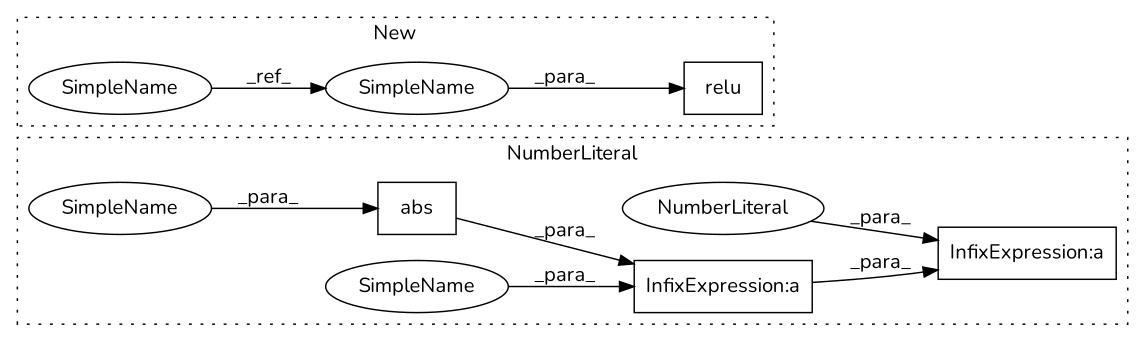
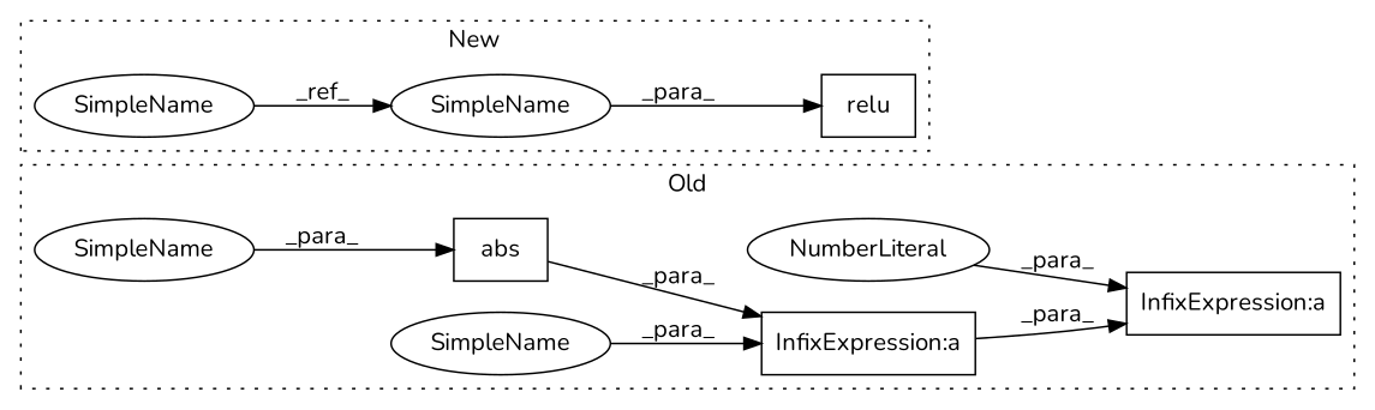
  digraph {
    rankdir=LR
    fontname=Nunito
    node [a=42 l=1 shape=ellipse fontname=Nunito]
    edge [fontname=Nunito]
    n1 [a=32 l="4,1" label=abs s="1964,1969" shape=box]
    n2 [a=27 l=3 label="InfixExpression:a" s=1961 shape=box]
    n3 [a=27 l=3 label="InfixExpression:a" s=1971 shape=box]
    n4 [a=34 l=3 label=NumberLiteral s=1974]
    n5 [label=SimpleName s=1968]
    n6 [label=SimpleName s=1960]
    n7 [a=32 l="5,1" label=relu s="1977,1983" shape=box]
    n8 [label=SimpleName s=1936]
    n9 [label=SimpleName s=1982]
    subgraph cluster_1 {
-     label=NumberLiteral
+     label=Old
      style=dotted
      n1
      n2
      n3
      n4
      n5
      n6
    }
    subgraph cluster_2 {
      label=New
      style=dotted
      n7
      n8
      n9
    }
    n1 -> n2 [label=_para_]
    n2 -> n3 [label=_para_]
    n4 -> n3 [label=_para_]
    n5 -> n1 [label=_para_]
    n6 -> n2 [label=_para_]
    n8 -> n9 [label=_ref_]
    n9 -> n7 [label=_para_]
  }
